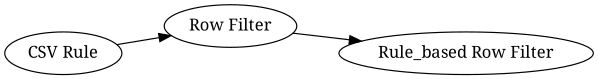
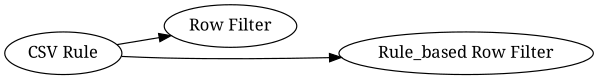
  digraph {
    fontname="Noto Serif"
    rankdir=LR
    node [fontname="Noto Serif"]
    edge [fontname="Noto Serif"]
    n1 [label="CSV Rule"]
    n2 [label="Row Filter"]
    n3 [label="Rule_based Row Filter"]
    n1 -> n2
-   n2 -> n3
+   n1 -> n3
  }
